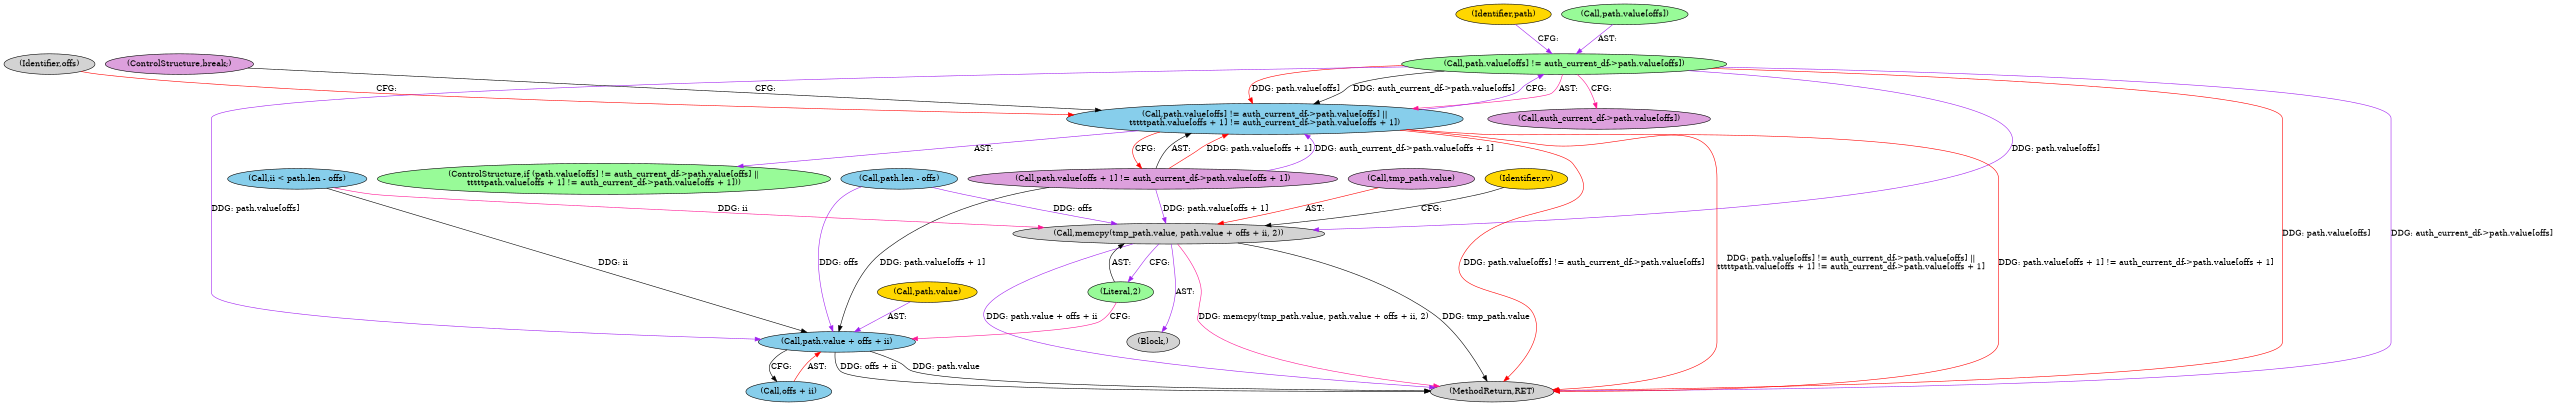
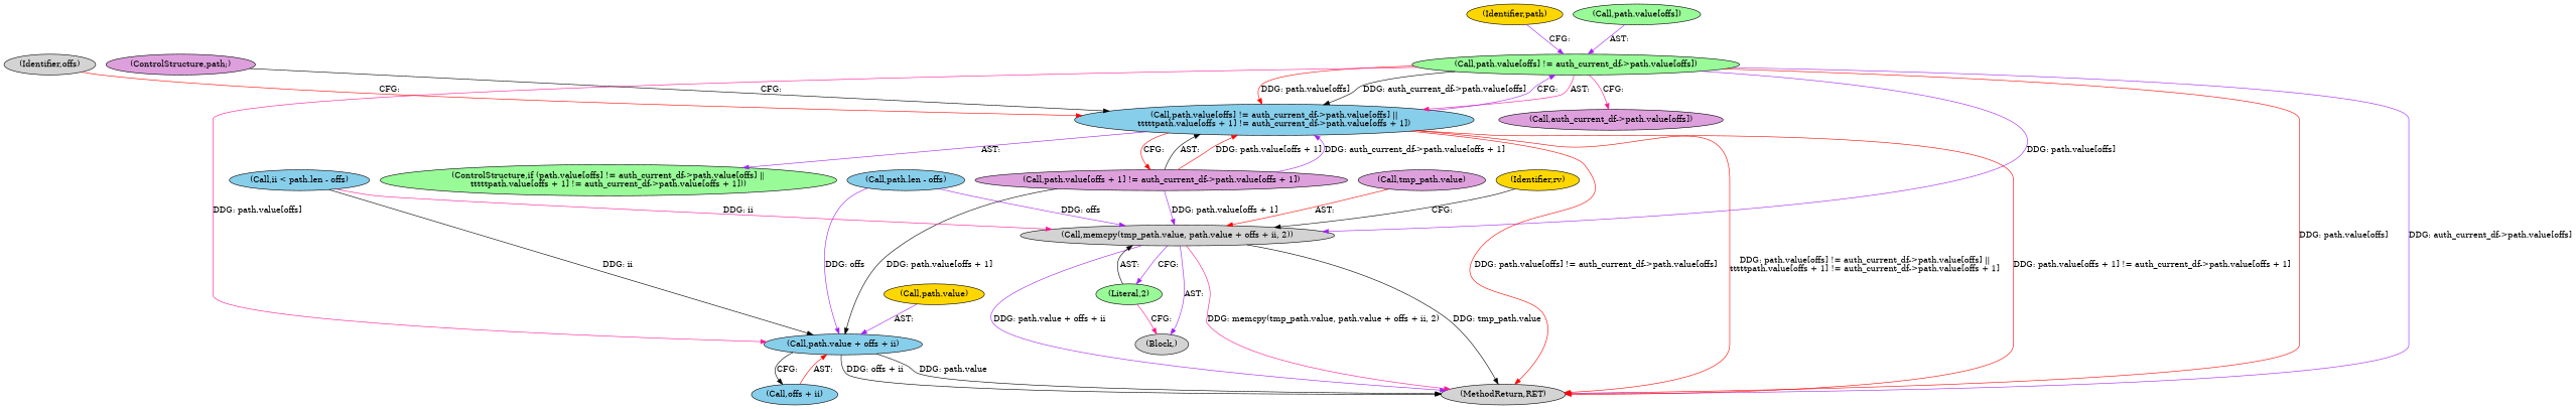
  digraph {
    node [fillcolor=skyblue style=filled]
    edge [color=purple]
    n1 [fillcolor=palegreen label="(Call,path.value[offs] != auth_current_df->path.value[offs])"]
    n2 [label="(Call,path.value[offs] != auth_current_df->path.value[offs] ||\n\t\t\t\t\tpath.value[offs + 1] != auth_current_df->path.value[offs + 1])"]
    n3 [fillcolor=lightgrey label="(Call,memcpy(tmp_path.value, path.value + offs + ii, 2))"]
    n4 [label="(Call,path.value + offs + ii)"]
    n5 [fillcolor=plum label="(Call,auth_current_df->path.value[offs])"]
    n6 [fillcolor=lightgrey label="(MethodReturn,RET)"]
    n7 [fillcolor=palegreen label="(ControlStructure,if (path.value[offs] != auth_current_df->path.value[offs] ||\n\t\t\t\t\tpath.value[offs + 1] != auth_current_df->path.value[offs + 1]))"]
    n8 [fillcolor=plum label="(Call,path.value[offs + 1] != auth_current_df->path.value[offs + 1])"]
    n9 [fillcolor=palegreen label="(Literal,2)"]
    n10 [fillcolor=lightgrey label="(Block,)"]
    n11 [label="(Call,offs + ii)"]
    n12 [fillcolor=gold label="(Identifier,rv)"]
    n13 [label="(Call,path.len - offs)"]
    n14 [fillcolor=gold label="(Identifier,path)"]
    n15 [fillcolor=lightgrey label="(Identifier,offs)"]
    n16 [fillcolor=plum label="(Call,tmp_path.value)"]
    n17 [fillcolor=gold label="(Call,path.value)"]
    n18 [fillcolor=palegreen label="(Call,path.value[offs])"]
-   n19 [fillcolor=plum label="(ControlStructure,break;)"]
+   n19 [fillcolor=plum label="(ControlStructure,path;)"]
    n20 [label="(Call,ii < path.len - offs)"]
    n1 -> n2 [color=deeppink label="AST: "]
    n1 -> n2 [color=red label="DDG: path.value[offs]"]
    n1 -> n2 [color=black label="DDG: auth_current_df->path.value[offs]"]
    n1 -> n3 [label="DDG: path.value[offs]"]
-   n1 -> n4 [label="DDG: path.value[offs]"]
+   n1 -> n4 [color=deeppink label="DDG: path.value[offs]"]
    n1 -> n5 [color=deeppink label="CFG: "]
    n1 -> n6 [color=red label="DDG: path.value[offs]"]
    n1 -> n6 [label="DDG: auth_current_df->path.value[offs]"]
    n2 -> n1 [label="CFG: "]
    n2 -> n6 [color=red label="DDG: path.value[offs + 1] != auth_current_df->path.value[offs + 1]"]
    n2 -> n6 [color=red label="DDG: path.value[offs] != auth_current_df->path.value[offs]"]
    n2 -> n6 [color=red label="DDG: path.value[offs] != auth_current_df->path.value[offs] ||\n\t\t\t\t\tpath.value[offs + 1] != auth_current_df->path.value[offs + 1]"]
    n2 -> n7 [label="AST: "]
    n2 -> n8 [color=red label="CFG: "]
    n3 -> n6 [color=black label="DDG: tmp_path.value"]
    n3 -> n6 [color=deeppink label="DDG: memcpy(tmp_path.value, path.value + offs + ii, 2)"]
    n3 -> n6 [label="DDG: path.value + offs + ii"]
    n3 -> n9 [label="CFG: "]
    n3 -> n10 [label="AST: "]
    n4 -> n6 [color=black label="DDG: path.value"]
    n4 -> n6 [color=black label="DDG: offs + ii"]
    n4 -> n11 [color=black label="CFG: "]
    n8 -> n2 [color=black label="AST: "]
    n8 -> n2 [color=red label="DDG: path.value[offs + 1]"]
    n8 -> n2 [label="DDG: auth_current_df->path.value[offs + 1]"]
    n8 -> n3 [label="DDG: path.value[offs + 1]"]
    n8 -> n4 [color=black label="DDG: path.value[offs + 1]"]
    n9 -> n3 [color=black label="AST: "]
-   n9 -> n4 [color=deeppink label="CFG: "]
+   n9 -> n10 [color=deeppink label="CFG: "]
    n11 -> n4 [color=red label="AST: "]
    n12 -> n3 [color=black label="CFG: "]
    n13 -> n3 [label="DDG: offs"]
    n13 -> n4 [label="DDG: offs"]
    n14 -> n1 [label="CFG: "]
    n15 -> n2 [color=red label="CFG: "]
    n16 -> n3 [color=red label="AST: "]
    n17 -> n4 [label="AST: "]
    n18 -> n1 [label="AST: "]
    n19 -> n2 [color=black label="CFG: "]
    n20 -> n3 [color=deeppink label="DDG: ii"]
    n20 -> n4 [color=black label="DDG: ii"]
  }
